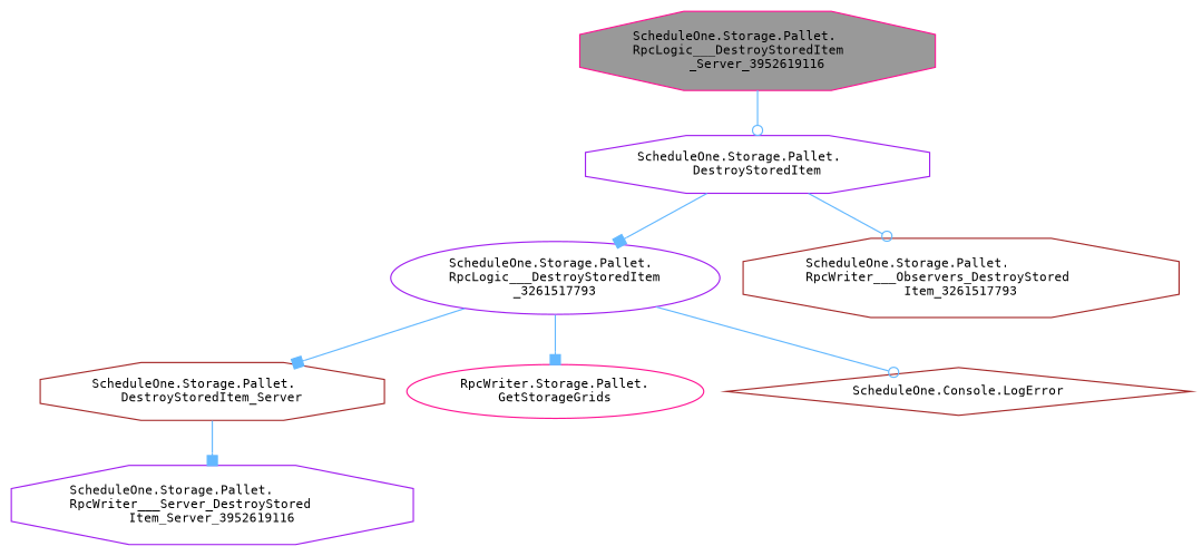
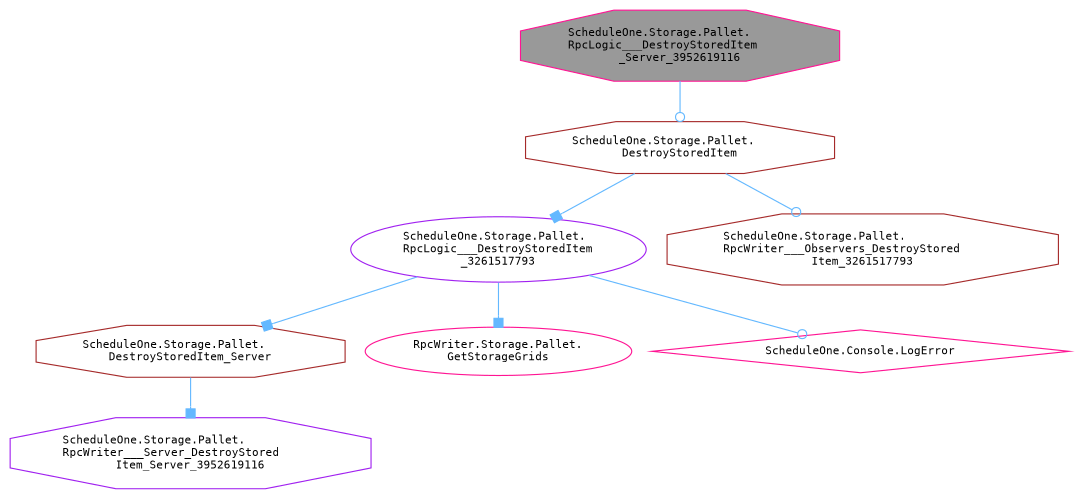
  digraph {
    fontname="DejaVu Sans Mono"
    rankdir=TB
    node [color=deeppink fillcolor=white fontname="DejaVu Sans Mono" fontsize=10 shape=octagon style=filled]
    edge [arrowhead=box color=steelblue1 fontname="DejaVu Sans Mono" fontsize=10 labelfontname=Helvetica labelfontsize=10 style=solid]
    n1 [fillcolor=grey60 fontcolor=black height=0.2 label="ScheduleOne.Storage.Pallet.\lRpcLogic___DestroyStoredItem\l_Server_3952619116" width=0.4]
-   n2 [color=purple height=0.2 label="ScheduleOne.Storage.Pallet.\lDestroyStoredItem" width=0.4]
+   n2 [color=brown height=0.2 label="ScheduleOne.Storage.Pallet.\lDestroyStoredItem" width=0.4]
    n3 [color=purple height=0.2 label="ScheduleOne.Storage.Pallet.\lRpcLogic___DestroyStoredItem\l_3261517793" shape=ellipse width=0.4]
    n4 [color=brown height=0.2 label="ScheduleOne.Storage.Pallet.\lRpcWriter___Observers_DestroyStored\lItem_3261517793" width=0.4]
    n5 [color=brown height=0.2 label="ScheduleOne.Storage.Pallet.\lDestroyStoredItem_Server" width=0.4]
    n6 [height=0.2 label="RpcWriter.Storage.Pallet.\lGetStorageGrids" shape=ellipse width=0.4]
-   n7 [color=brown height=0.2 label="ScheduleOne.Console.LogError" shape=diamond width=0.4]
+   n7 [height=0.2 label="ScheduleOne.Console.LogError" shape=diamond width=0.4]
    n8 [color=purple height=0.2 label="ScheduleOne.Storage.Pallet.\lRpcWriter___Server_DestroyStored\lItem_Server_3952619116" width=0.4]
    n1 -> n2 [arrowhead=odot]
    n2 -> n3
    n2 -> n4 [arrowhead=odot]
    n3 -> n5
    n3 -> n6
    n3 -> n7 [arrowhead=odot]
    n5 -> n8
  }
